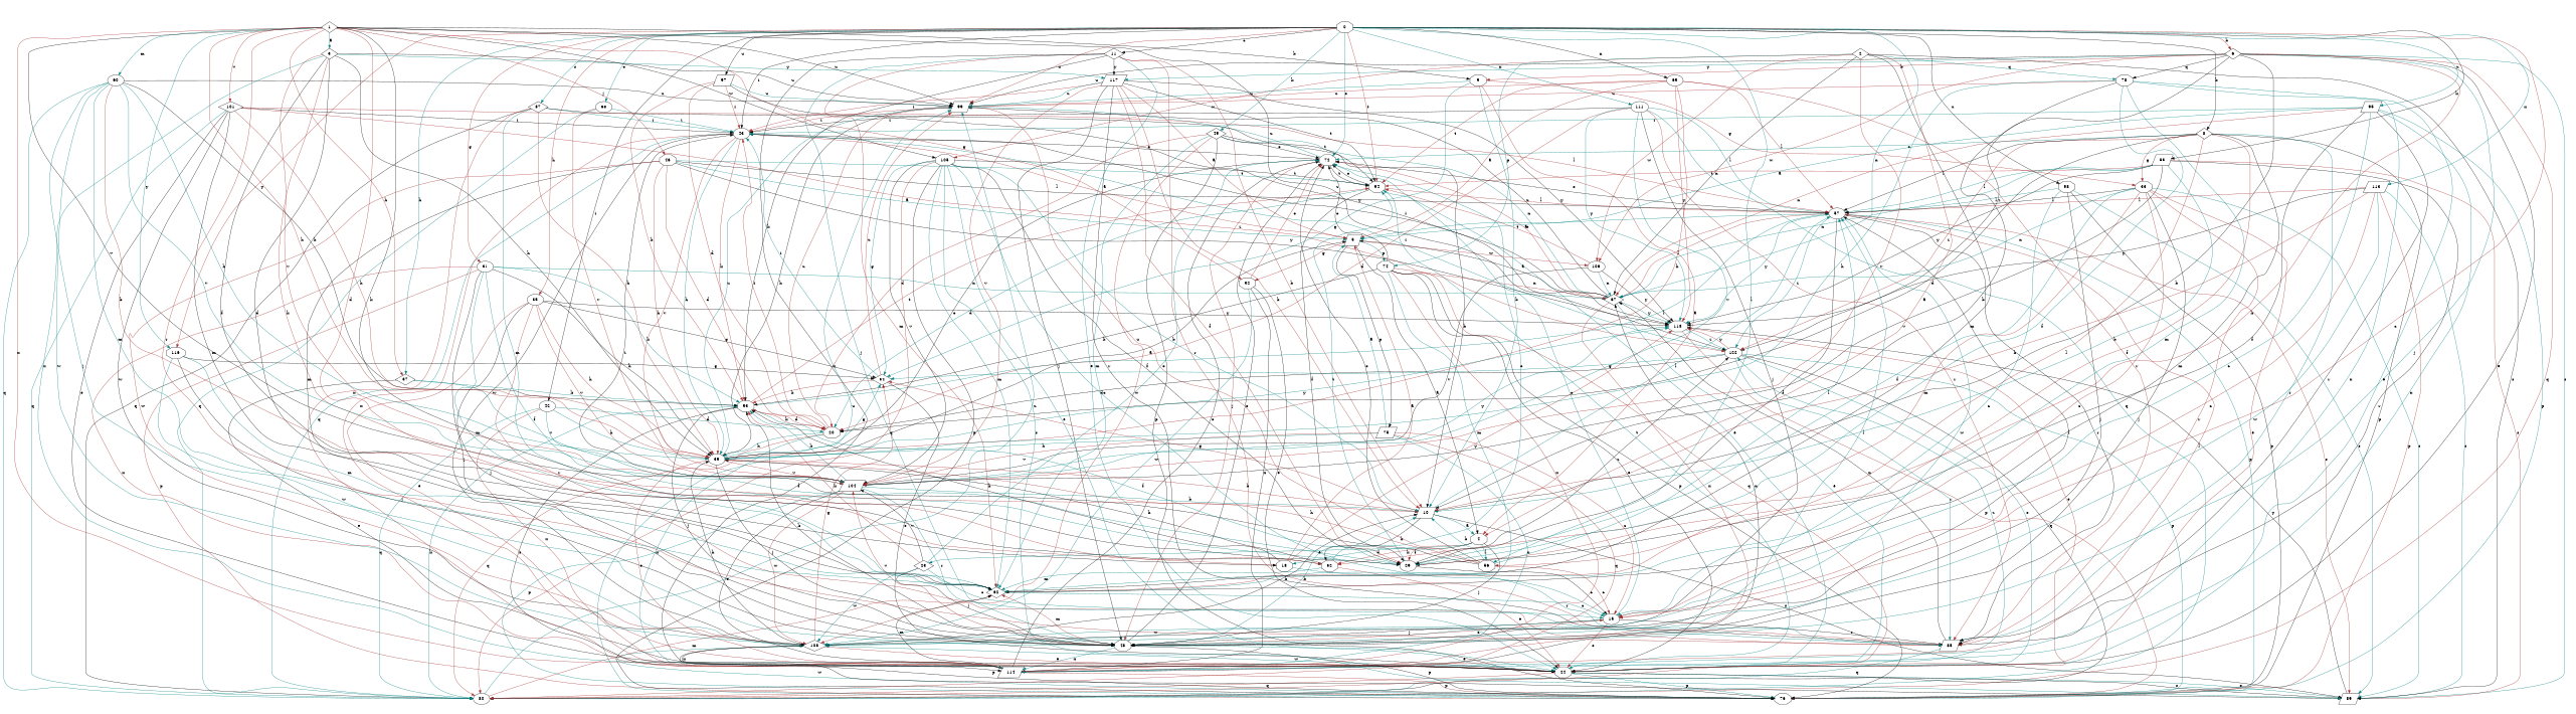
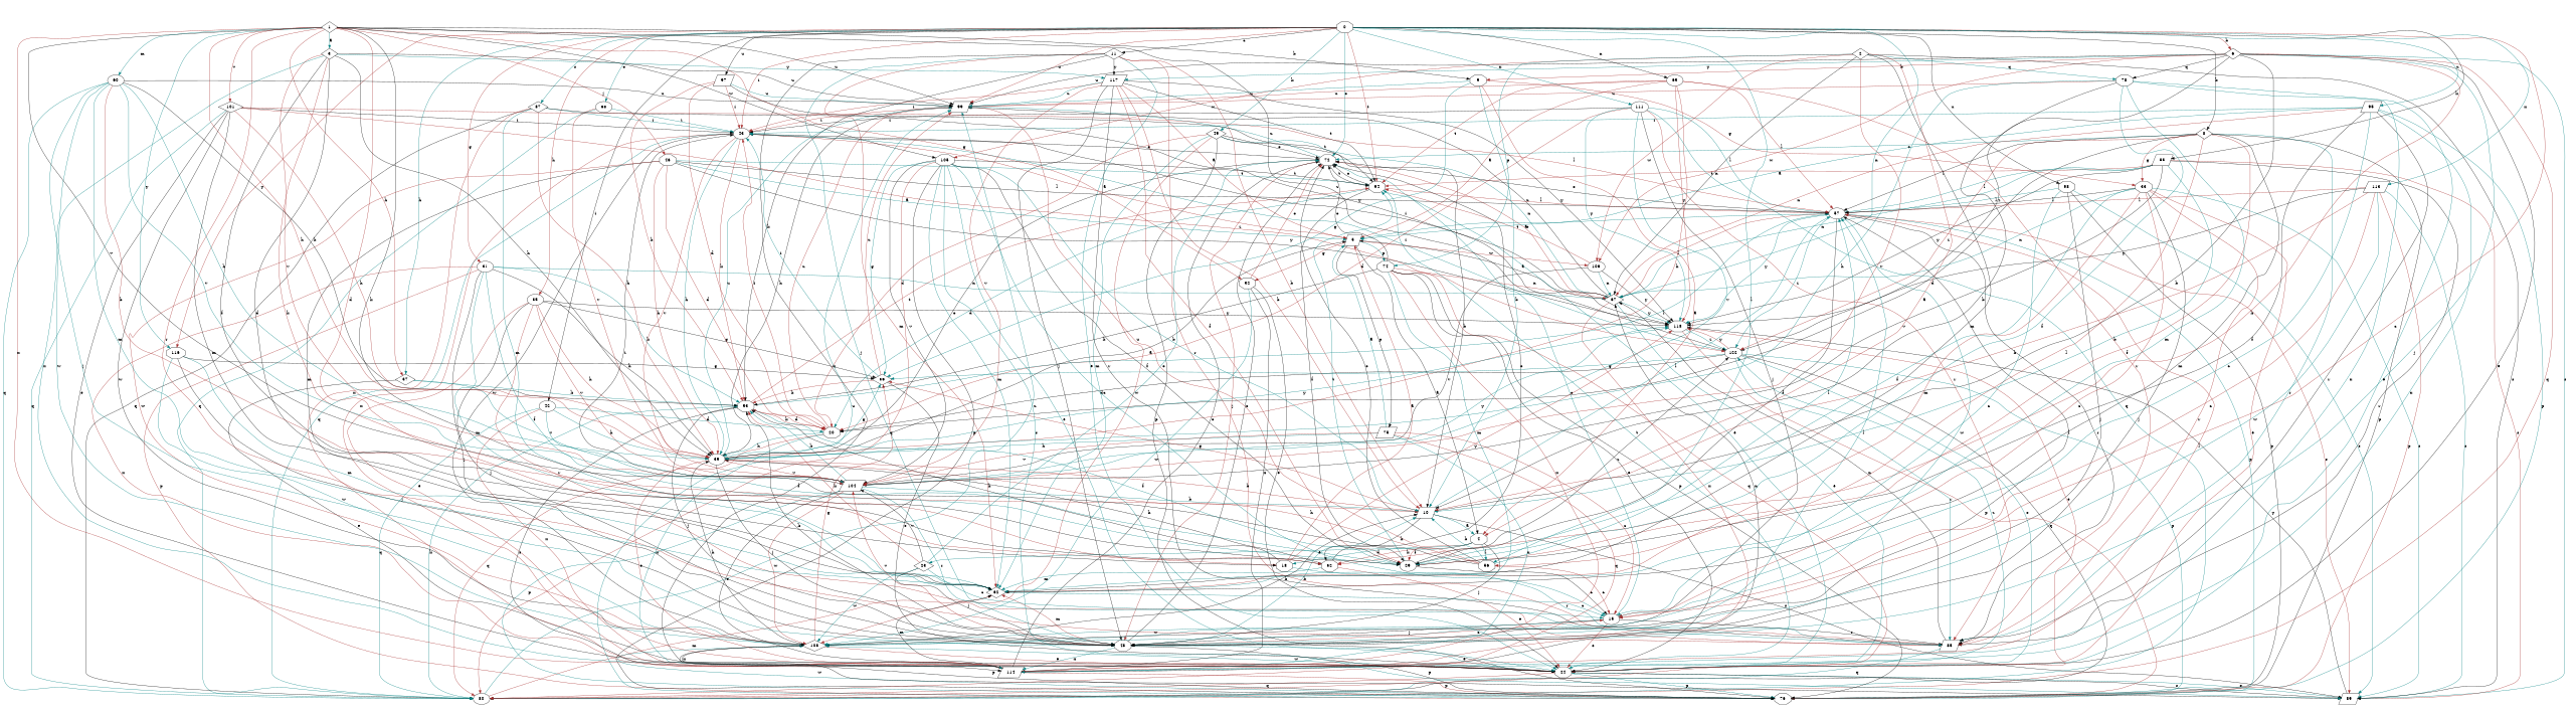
  strict digraph {
    fontname="DejaVu Serif"
    node [fontname="DejaVu Serif" shape=octagon]
    edge [color=teal fontname="DejaVu Serif"]
    6 [shape=diamond]
    0
    8 [shape=diamond]
    11 [shape=diamond]
    15 [shape=ellipse]
    31 [shape=ellipse]
    35 [shape=ellipse]
    37 [shape=diamond]
    42 [shape=ellipse]
    43 [shape=ellipse]
    49 [shape=diamond]
    n12 [label=55 shape=parallelogram]
    56
    65 [shape=ellipse]
    67 [shape=diamond]
    68 [shape=ellipse]
    72
    87 [shape=diamond]
    94
    95 [shape=parallelogram]
    97 [shape=parallelogram]
    98
    99 [shape=parallelogram]
    111 [shape=ellipse]
    113 [shape=parallelogram]
    116
    9
    52
    122 [shape=ellipse]
    78
    89 [shape=parallelogram]
    106 [shape=ellipse]
    117 [shape=parallelogram]
    48
    10 [shape=parallelogram]
    24
    80 [shape=ellipse]
    85 [shape=parallelogram]
    62 [shape=diamond]
    29 [shape=ellipse]
    20
    33
    57 [shape=ellipse]
    76
    114 [shape=parallelogram]
    53
    108 [shape=diamond]
    39 [shape=ellipse]
    104 [shape=parallelogram]
-   34 [shape=diamond]
+   34 [shape=diamond label=36]
    118
    5 [shape=parallelogram]
    1 [shape=diamond]
    3 [shape=diamond]
    18
    32
    46
    60 [shape=ellipse]
    101 [shape=diamond]
    105
    4
    2 [shape=diamond]
    74
    23 [shape=diamond]
    75 [shape=parallelogram]
    6 -> 99 [color=black label=u]
    6 -> 9 [color=brown label=b]
    6 -> 52 [color=brown label=k]
    6 -> 122 [color=black label=z]
    6 -> 78 [color=black label=q]
    6 -> 89 [label=s]
    6 -> 106 [color=brown label=w]
    6 -> 117 [label=y]
    6 -> 48 [label=j]
    6 -> 10 [color=black label=b]
    6 -> 24 [color=black label=e]
    6 -> 80 [color=brown label=q]
    0 -> 6 [color=brown label=b]
    0 -> 8 [color=black label=b]
    0 -> 11 [color=black label=c]
    0 -> 15 [color=brown label=c]
    0 -> 31 [color=brown label=g]
    0 -> 35 [color=brown label=h]
    0 -> 37 [label=h]
    0 -> 42 [color=black label=i]
-   0 -> 43 [color=black label=i]
+   0 -> 43 [color=brown label=i]
    0 -> 49 [label=k]
    0 -> n12 [color=black label=k]
    0 -> 56 [label=l]
    0 -> 65 [color=black label=n]
    0 -> 67 [label=n]
    0 -> 68 [label=o]
    0 -> 72 [label=o]
    0 -> 87 [label=s]
    0 -> 94 [color=brown label=t]
    0 -> 95 [label=u]
    0 -> 97 [color=black label=u]
    0 -> 98 [color=black label=u]
    0 -> 99 [color=brown label=u]
    0 -> 111 [label=x]
    0 -> 113 [label=x]
    0 -> 116 [color=brown label=y]
    8 -> 56 [color=brown label=l]
    8 -> 72 [label=o]
    8 -> 122 [color=brown label=z]
    8 -> 85 [label=r]
    8 -> 62 [color=black label=m]
    8 -> 29 [color=brown label=f]
    8 -> 20 [color=black label=d]
    8 -> 33 [color=brown label=g]
    8 -> 57 [color=black label=l]
    8 -> 76 [color=black label=p]
    11 -> 117 [color=black label=y]
    11 -> 48 [label=j]
    11 -> 10 [color=brown label=b]
    11 -> 24 [label=e]
    11 -> 85 [color=brown label=r]
    11 -> 62 [color=brown label=m]
    11 -> 114 [color=black label=x]
    11 -> 53 [color=black label=k]
    15 -> 72 [label=o]
    15 -> 48 [color=black label=j]
    15 -> 24 [color=brown label=e]
    15 -> 85 [color=black label=r]
    15 -> 108 [label=w]
    31 -> 67 [label=n]
    31 -> 48 [color=black label=j]
    31 -> 62 [label=m]
    31 -> 29 [label=f]
    31 -> 76 [color=brown label=p]
    31 -> 114 [color=brown label=x]
    31 -> 53 [label=k]
    31 -> 39 [color=black label=h]
    35 -> 48 [color=black label=j]
    35 -> 24 [color=brown label=e]
    35 -> 85 [color=brown label=r]
    35 -> 39 [color=brown label=h]
    35 -> 104 [color=brown label=v]
    35 -> 34 [color=black label=g]
    35 -> 118 [color=black label=y]
    37 -> 24 [color=black label=e]
    37 -> 53 [label=k]
    37 -> 104 [label=v]
    42 -> 80 [label=q]
    42 -> 29 [label=f]
    42 -> 20 [label=d]
    42 -> 114 [color=brown label=x]
    42 -> 39 [label=h]
    43 -> 72 [color=black label=o]
    43 -> 80 [label=q]
    43 -> 114 [color=brown label=x]
    43 -> 53 [color=brown label=k]
    43 -> 108 [color=black label=w]
    43 -> 39 [label=h]
    43 -> 104 [color=brown label=v]
    43 -> 5 [color=brown label=a]
    49 -> 67 [label=n]
    49 -> 72 [color=black label=o]
    49 -> 10 [color=black label=b]
    49 -> 62 [label=m]
    49 -> 20 [color=brown label=d]
    49 -> 76 [color=black label=p]
    49 -> 108 [color=brown label=w]
    n12 -> 67 [label=n]
    n12 -> 94 [color=brown label=t]
    n12 -> 89 [color=brown label=s]
    n12 -> 10 [label=b]
    n12 -> 85 [color=black label=r]
    n12 -> 57 [label=l]
    n12 -> 104 [color=black label=v]
    n12 -> 118 [color=black label=y]
    56 -> 15 [color=brown label=c]
    56 -> 43 [color=black label=i]
    56 -> 72 [color=black label=o]
    56 -> 99 [color=brown label=u]
    56 -> 10 [label=b]
    56 -> 57 [label=l]
    56 -> 39 [color=brown label=h]
    65 -> 94 [color=brown label=t]
    65 -> 99 [color=brown label=u]
    65 -> 85 [color=brown label=r]
    65 -> 57 [color=brown label=l]
    65 -> 39 [color=brown label=h]
    65 -> 118 [color=brown label=y]
    65 -> 5 [color=brown label=a]
    67 -> 43 [color=black label=i]
    67 -> 72 [color=brown label=o]
    67 -> 99 [color=black label=u]
    67 -> 24 [label=e]
    67 -> 57 [color=brown label=l]
    67 -> 114 [color=brown label=x]
    67 -> 118 [label=y]
    67 -> 5 [color=black label=a]
    68 -> 43 [label=i]
    68 -> 80 [label=q]
    68 -> 104 [color=brown label=v]
    72 -> 94 [color=black label=t]
    72 -> 99 [label=u]
    72 -> 48 [color=brown label=j]
    87 -> 43 [label=i]
    87 -> 94 [color=black label=t]
    87 -> 80 [color=black label=q]
    87 -> 62 [label=m]
    87 -> 114 [color=brown label=x]
    87 -> 39 [color=brown label=h]
    94 -> 72 [color=black label=o]
    94 -> 24 [label=e]
    94 -> 29 [color=black label=f]
    94 -> 20 [label=d]
    94 -> 57 [color=brown label=l]
    95 -> 15 [label=c]
    95 -> 43 [label=i]
    95 -> 67 [color=brown label=n]
    95 -> 85 [color=black label=r]
    95 -> 29 [color=black label=f]
    95 -> 76 [label=p]
    95 -> 114 [label=x]
    95 -> 5 [label=a]
    97 -> 43 [color=brown label=i]
    97 -> 99 [label=u]
    97 -> 20 [color=brown label=d]
    97 -> 53 [color=brown label=k]
    97 -> 118 [color=black label=y]
    98 -> 15 [label=c]
    98 -> 89 [label=s]
    98 -> 48 [color=black label=j]
    98 -> 57 [label=l]
    98 -> 76 [color=black label=p]
    99 -> 43 [color=brown label=i]
    99 -> 39 [color=black label=h]
    111 -> 43 [color=black label=i]
    111 -> 48 [color=black label=j]
    111 -> 80 [label=q]
    111 -> 85 [color=brown label=r]
    111 -> 20 [color=brown label=d]
    111 -> 57 [label=l]
    111 -> 104 [label=v]
    111 -> 118 [label=y]
    113 -> 15 [color=brown label=c]
    113 -> 89 [label=s]
    113 -> 10 [color=brown label=b]
    113 -> 57 [color=brown label=l]
    113 -> 76 [color=brown label=p]
    113 -> 108 [label=w]
    113 -> 118 [color=black label=y]
    116 -> 48 [color=black label=j]
    116 -> 62 [label=m]
    116 -> 108 [label=w]
    116 -> 34 [color=black label=g]
    9 -> 99 [label=u]
    9 -> 10 [label=b]
    9 -> 33 [color=brown label=g]
    9 -> 34 [label=g]
    9 -> 4 [color=brown label=a]
-   52 -> 72 [label=o]
+   52 -> 72 [color=black label=o]
    52 -> 24 [color=brown label=e]
    52 -> 62 [label=m]
    52 -> 39 [color=black label=h]
    122 -> 43 [label=i]
    122 -> 24 [label=e]
    122 -> 80 [color=black label=q]
    122 -> 85 [label=r]
    122 -> 20 [color=black label=d]
    122 -> 76 [label=p]
    122 -> 34 [label=g]
    122 -> 118 [color=brown label=y]
    78 -> 99 [color=brown label=u]
    78 -> 10 [color=black label=b]
    78 -> 24 [label=e]
    78 -> 62 [label=m]
    78 -> 29 [label=f]
    78 -> 114 [label=x]
    78 -> 39 [label=h]
    89 -> 24 [label=e]
    89 -> 118 [color=black label=y]
    106 -> 67 [label=n]
    106 -> 94 [color=brown label=t]
    106 -> 104 [color=black label=v]
    106 -> 118 [color=black label=y]
    117 -> 43 [color=brown label=i]
    117 -> 94 [color=black label=t]
    117 -> 99 [label=u]
    117 -> 48 [color=black label=j]
    117 -> 10 [color=brown label=b]
    117 -> 85 [color=black label=r]
    117 -> 29 [color=brown label=f]
    117 -> 104 [color=brown label=v]
    117 -> 118 [color=black label=y]
    117 -> 5 [color=brown label=a]
    48 -> 15 [color=brown label=c]
    48 -> 72 [color=black label=o]
    48 -> 10 [label=b]
    48 -> 24 [label=e]
    48 -> 62 [color=brown label=m]
    48 -> 57 [label=l]
    48 -> 76 [color=black label=p]
    48 -> 114 [label=x]
    48 -> 53 [color=black label=k]
    48 -> 104 [color=brown label=v]
    10 -> 52 [color=black label=k]
    10 -> 89 [color=black label=s]
    10 -> 57 [label=l]
    10 -> 34 [color=brown label=g]
    10 -> 4 [label=a]
    24 -> 94 [label=t]
    24 -> 122 [label=z]
    24 -> 89 [color=black label=s]
    24 -> 80 [color=brown label=q]
    24 -> 76 [label=p]
    24 -> 108 [label=w]
    80 -> 99 [label=u]
    80 -> 62 [color=brown label=m]
    80 -> 53 [label=k]
    85 -> 67 [color=black label=n]
    85 -> 80 [label=q]
    62 -> 15 [label=c]
    29 -> 15 [color=black label=c]
    29 -> 94 [label=t]
    29 -> 122 [color=black label=z]
    20 -> 43 [color=brown label=i]
    20 -> 99 [color=brown label=u]
    20 -> 80 [color=brown label=q]
    20 -> 114 [label=x]
    20 -> 53 [color=brown label=k]
    20 -> 39 [label=h]
    33 -> 15 [color=brown label=c]
    33 -> 67 [label=n]
    33 -> 89 [label=s]
    33 -> 48 [color=black label=j]
    33 -> 24 [color=brown label=e]
    33 -> 85 [color=brown label=r]
    33 -> 62 [color=brown label=m]
    33 -> 29 [label=f]
    33 -> 57 [color=black label=l]
    57 -> 72 [color=black label=o]
    57 -> 122 [label=z]
    57 -> 89 [color=brown label=s]
    57 -> 85 [color=black label=r]
    57 -> 29 [color=black label=f]
    57 -> 76 [label=p]
    57 -> 108 [label=w]
    57 -> 118 [label=y]
    57 -> 5 [label=a]
    76 -> 99 [label=u]
    76 -> 108 [label=w]
    114 -> 67 [color=black label=n]
    114 -> 72 [color=black label=o]
    114 -> 62 [color=black label=m]
    114 -> 57 [color=brown label=l]
    114 -> 76 [color=brown label=p]
    53 -> 94 [color=brown label=t]
    53 -> 89 [color=black label=s]
    53 -> 48 [color=black label=j]
    53 -> 29 [label=f]
    53 -> 20 [color=brown label=d]
    53 -> 57 [label=l]
    108 -> 10 [color=black label=b]
    108 -> 24 [color=brown label=e]
    108 -> 57 [color=black label=l]
    108 -> 76 [color=black label=p]
    108 -> 114 [color=black label=x]
    108 -> 39 [color=black label=h]
    108 -> 34 [color=brown label=g]
    39 -> 72 [color=black label=o]
    39 -> 99 [label=u]
    39 -> 48 [color=black label=j]
    39 -> 10 [color=brown label=b]
    39 -> 24 [color=brown label=e]
    39 -> 104 [color=brown label=v]
    39 -> 34 [label=g]
    39 -> 118 [label=y]
    39 -> 5 [color=black label=a]
    104 -> 10 [label=b]
    104 -> 24 [color=black label=e]
    104 -> 85 [label=r]
    104 -> 76 [label=p]
    104 -> 53 [label=k]
    104 -> 108 [color=brown label=w]
    104 -> 118 [label=y]
    34 -> 43 [label=i]
    34 -> 99 [color=brown label=u]
    34 -> 24 [color=black label=e]
    34 -> 53 [color=brown label=k]
    118 -> 122 [label=z]
    118 -> 24 [color=brown label=e]
    118 -> 76 [color=brown label=p]
    5 -> 106 [color=brown label=w]
    5 -> 32 [color=brown label=g]
    5 -> 4 [color=black label=a]
    5 -> 74 [label=p]
    5 -> 75 [color=black label=p]
    1 -> 37 [color=brown label=h]
    1 -> 99 [color=black label=u]
    1 -> 116 [label=y]
    1 -> 9 [color=black label=b]
    1 -> 52 [color=black label=k]
    1 -> 122 [color=black label=z]
    1 -> 85 [color=brown label=r]
    1 -> 114 [color=brown label=x]
    1 -> 39 [color=brown label=h]
    1 -> 104 [color=black label=v]
    1 -> 3 [label=a]
    1 -> 18 [color=brown label=d]
    1 -> 32 [color=brown label=g]
    1 -> 46 [color=brown label=j]
    1 -> 60 [label=m]
    1 -> 101 [color=brown label=v]
    1 -> 105 [color=black label=w]
    3 -> 99 [color=black label=u]
    3 -> 52 [color=brown label=k]
    3 -> 117 [label=y]
    3 -> 29 [color=black label=f]
    3 -> 114 [label=x]
    3 -> 39 [color=black label=h]
    3 -> 104 [color=brown label=v]
    3 -> 18 [color=black label=d]
    18 -> 85 [label=r]
    18 -> 53 [color=black label=k]
    18 -> 118 [color=brown label=y]
    18 -> 5 [color=brown label=a]
    32 -> 72 [color=brown label=o]
    32 -> 24 [color=black label=e]
    32 -> 114 [color=black label=x]
    32 -> 108 [label=w]
    46 -> 94 [label=t]
    46 -> 62 [color=black label=m]
    46 -> 20 [color=brown label=d]
    46 -> 57 [color=black label=l]
    46 -> 108 [color=brown label=w]
    46 -> 39 [color=brown label=h]
    46 -> 118 [color=black label=y]
    46 -> 5 [label=a]
    60 -> 99 [color=black label=u]
    60 -> 48 [label=j]
    60 -> 10 [color=brown label=b]
    60 -> 80 [label=q]
    60 -> 62 [label=m]
    60 -> 53 [color=black label=k]
    60 -> 108 [label=w]
    60 -> 39 [label=h]
    60 -> 104 [label=v]
    101 -> 43 [color=black label=i]
    101 -> 122 [color=brown label=z]
    101 -> 24 [color=black label=e]
    101 -> 80 [label=q]
    101 -> 62 [color=black label=m]
    101 -> 57 [color=brown label=l]
    101 -> 108 [color=black label=w]
    101 -> 39 [color=brown label=h]
    105 -> 15 [label=c]
    105 -> 94 [color=black label=t]
    105 -> 89 [label=s]
    105 -> 10 [label=b]
    105 -> 24 [label=e]
    105 -> 80 [color=brown label=q]
    105 -> 62 [label=m]
    105 -> 29 [color=black label=f]
    105 -> 76 [color=black label=p]
    105 -> 104 [color=black label=v]
    105 -> 34 [label=g]
    4 -> 56 [label=l]
    4 -> 52 [color=brown label=k]
    4 -> 48 [color=black label=j]
    4 -> 29 [color=brown label=f]
    4 -> 18 [label=d]
    4 -> 23 [label=e]
    2 -> 67 [color=black label=n]
    2 -> 78 [label=q]
    2 -> 89 [color=black label=s]
    2 -> 106 [color=brown label=w]
    2 -> 62 [color=black label=m]
    2 -> 104 [color=brown label=v]
    2 -> 105 [color=brown label=w]
    2 -> 4 [color=brown label=a]
    2 -> 74 [label=p]
    74 -> 67 [color=brown label=n]
    74 -> 72 [color=black label=o]
    74 -> 24 [color=black label=e]
    74 -> 80 [color=brown label=q]
    74 -> 62 [label=m]
    74 -> 76 [color=black label=p]
    74 -> 114 [color=brown label=x]
    74 -> 53 [color=black label=k]
    23 -> 15 [label=c]
    23 -> 72 [label=o]
    23 -> 48 [color=black label=j]
    23 -> 53 [color=brown label=k]
    23 -> 108 [label=w]
    23 -> 104 [color=black label=v]
    75 -> 15 [color=brown label=c]
    75 -> 80 [color=brown label=q]
    75 -> 114 [label=x]
    75 -> 39 [label=h]
    75 -> 104 [color=brown label=v]
    75 -> 5 [label=a]
  }
